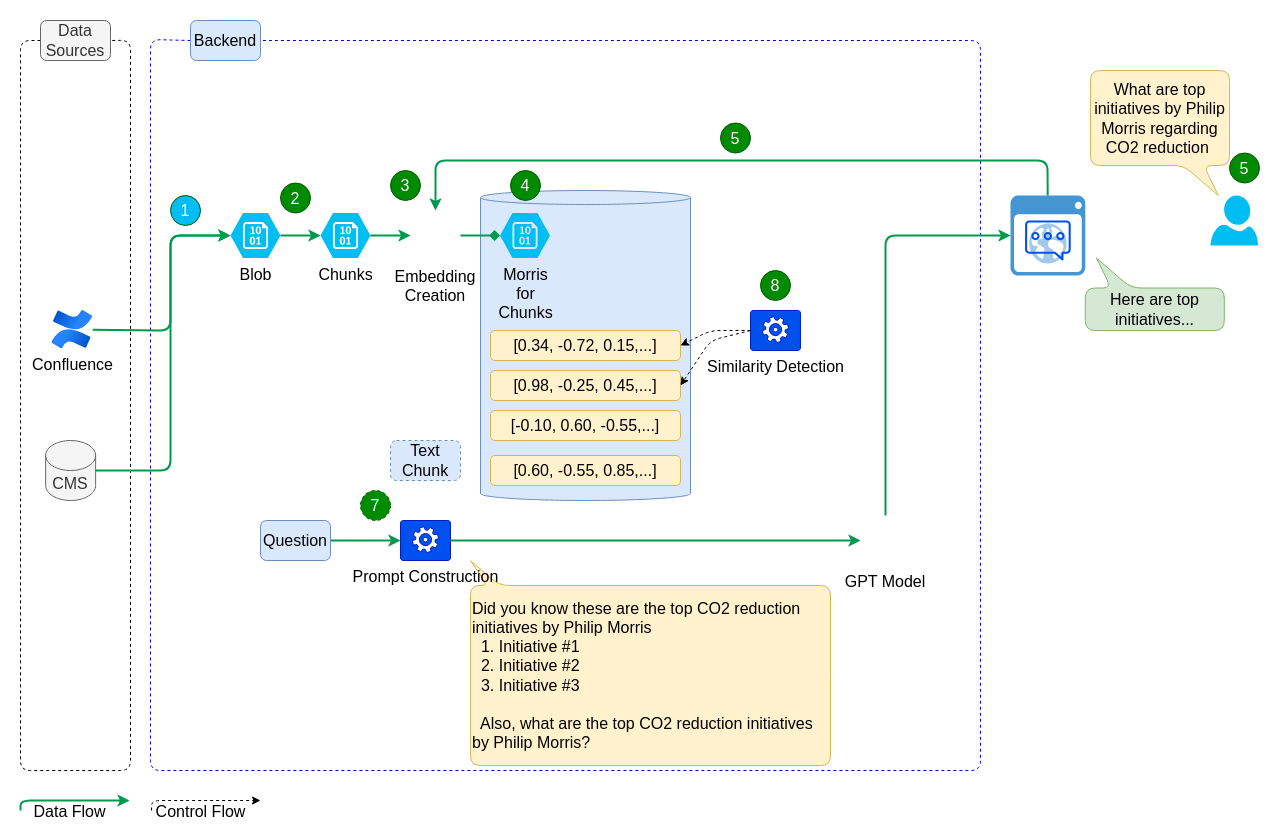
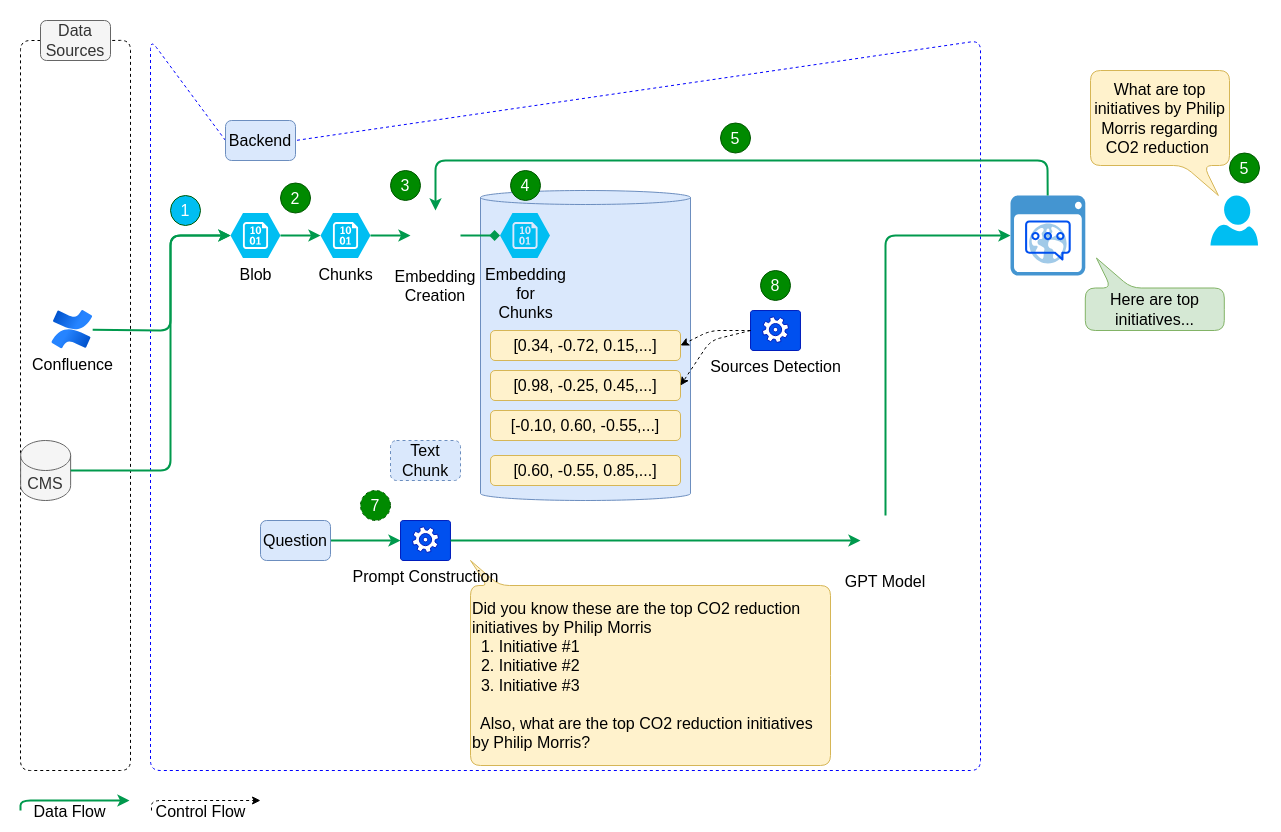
  <mxCell id="0" />
  <mxCell id="1" parent="0" />
  <mxCell id="2" value="&lt;div&gt;Did you know these are the top CO2 reduction initiatives by Philip Morris&lt;/div&gt;&lt;div&gt;&amp;nbsp; 1. Initiative #1&amp;nbsp;&lt;/div&gt;&lt;div&gt;&amp;nbsp; 2. Initiative #2&amp;nbsp;&lt;/div&gt;&lt;div&gt;&amp;nbsp; 3. Initiative #3&lt;/div&gt;&lt;div&gt;&lt;br&gt;&lt;/div&gt;&lt;div&gt;&amp;nbsp; Also, what are the top CO2 reduction initiatives by Philip Morris?&lt;/div&gt;" style="shape=callout;whiteSpace=wrap;html=1;perimeter=calloutPerimeter;fontSize=16;rounded=1;fillColor=#fff2cc;strokeColor=#d6b656;position2=1;base=12;size=25;position=0.92;align=left;flipV=1;flipH=1;" vertex="1" parent="1"><mxGeometry x="470" y="560" width="360" height="205" as="geometry" /></mxCell>
  <mxCell id="3" value="" style="shape=cylinder3;whiteSpace=wrap;html=1;boundedLbl=1;backgroundOutline=1;size=7.0;fontSize=16;fillColor=#dae8fc;strokeColor=#6c8ebf;" vertex="1" parent="1"><mxGeometry x="480" y="190" width="210" height="310" as="geometry" /></mxCell>
  <mxCell id="4" value="Blob" style="verticalLabelPosition=bottom;html=1;verticalAlign=top;align=center;strokeColor=none;fillColor=#00BEF2;shape=mxgraph.azure.storage_blob;fontSize=16;" vertex="1" parent="1"><mxGeometry x="230" y="212.5" width="50" height="45" as="geometry" /></mxCell>
  <mxCell id="5" value="" style="endArrow=none;dashed=1;html=1;strokeColor=#000000;startArrow=none;exitX=0;exitY=0.5;exitDx=0;exitDy=0;entryX=1;entryY=0.5;entryDx=0;entryDy=0;labelBackgroundColor=none;" edge="1" parent="1" source="10" target="10"><mxGeometry width="50" height="50" relative="1" as="geometry"><mxPoint x="53.82" y="41" as="sourcePoint" /><mxPoint x="90.54" y="41" as="targetPoint" /><Array as="points"><mxPoint x="20" y="40" /><mxPoint x="20" y="770" /><mxPoint x="130" y="770" /><mxPoint x="130" y="39.75" /></Array></mxGeometry></mxCell>
  <mxCell id="6" value="" style="endArrow=classic;html=1;strokeWidth=2;strokeColor=#00994D;labelBackgroundColor=none;" edge="1" parent="1"><mxGeometry width="50" height="50" relative="1" as="geometry"><mxPoint x="20" y="810" as="sourcePoint" /><mxPoint x="129" y="800" as="targetPoint" /><Array as="points"><mxPoint x="20" y="800" /></Array></mxGeometry></mxCell>
  <mxCell id="7" value="Data Flow" style="edgeLabel;html=1;align=center;verticalAlign=middle;resizable=0;points=[];fontSize=16;labelBackgroundColor=none;" vertex="1" connectable="0" parent="6"><mxGeometry x="-0.197" y="-3" relative="1" as="geometry"><mxPoint x="10" y="7" as="offset" /></mxGeometry></mxCell>
  <mxCell id="8" value="Confluence" style="image;html=1;image=img/lib/atlassian/Confluence_Logo.svg;fontSize=16;labelBackgroundColor=none;" vertex="1" parent="1"><mxGeometry x="51.36" y="310" width="40.82" height="38.38" as="geometry" /></mxCell>
- <mxCell id="9" value="CMS" style="shape=cylinder3;whiteSpace=wrap;html=1;boundedLbl=1;backgroundOutline=1;size=15;fontSize=16;fillColor=#f5f5f5;fontColor=#333333;strokeColor=#666666;" vertex="1" parent="1"><mxGeometry x="45.13" y="440" width="50" height="60" as="geometry" /></mxCell>
+ <mxCell id="9" value="CMS" style="shape=cylinder3;whiteSpace=wrap;html=1;boundedLbl=1;backgroundOutline=1;size=15;fontSize=16;fillColor=#f5f5f5;fontColor=#333333;strokeColor=#666666;" vertex="1" parent="1"><mxGeometry x="20.13" y="440" width="50" height="60" as="geometry" /></mxCell>
  <mxCell id="10" value="Data Sources" style="rounded=1;whiteSpace=wrap;html=1;fontSize=16;fillColor=#f5f5f5;fontColor=#333333;strokeColor=#666666;" vertex="1" parent="1"><mxGeometry x="40" y="20" width="70" height="40" as="geometry" /></mxCell>
  <mxCell id="11" value="" style="endArrow=none;dashed=1;html=1;strokeColor=#0000FF;startArrow=none;exitX=0;exitY=0.5;exitDx=0;exitDy=0;entryX=1;entryY=0.5;entryDx=0;entryDy=0;labelBackgroundColor=none;" edge="1" parent="1" source="14" target="14"><mxGeometry width="50" height="50" relative="1" as="geometry"><mxPoint x="239.33" y="38.16" as="sourcePoint" /><mxPoint x="288.13" y="39.72" as="targetPoint" /><Array as="points"><mxPoint x="150" y="39" /><mxPoint x="150" y="770" /><mxPoint x="980" y="770" /><mxPoint x="980" y="40" /></Array></mxGeometry></mxCell>
  <mxCell id="12" value="" style="endArrow=classic;html=1;strokeWidth=2;strokeColor=#00994D;labelBackgroundColor=none;entryX=0;entryY=0.5;entryDx=0;entryDy=0;entryPerimeter=0;exitX=1;exitY=0.5;exitDx=0;exitDy=0;" edge="1" parent="1" source="8" target="4"><mxGeometry width="50" height="50" relative="1" as="geometry"><mxPoint x="104" y="245" as="sourcePoint" /><mxPoint x="240" y="245" as="targetPoint" /><Array as="points"><mxPoint x="170" y="330" /><mxPoint x="170" y="235" /></Array></mxGeometry></mxCell>
  <mxCell id="13" value="" style="endArrow=classic;html=1;strokeWidth=2;strokeColor=#00994D;labelBackgroundColor=none;entryX=0;entryY=0.5;entryDx=0;entryDy=0;entryPerimeter=0;exitX=1;exitY=0.5;exitDx=0;exitDy=0;exitPerimeter=0;" edge="1" parent="1" source="9" target="4"><mxGeometry width="50" height="50" relative="1" as="geometry"><mxPoint x="102" y="339" as="sourcePoint" /><mxPoint x="240" y="245" as="targetPoint" /><Array as="points"><mxPoint x="170" y="470" /><mxPoint x="170" y="235" /></Array></mxGeometry></mxCell>
- <mxCell id="14" value="Backend" style="rounded=1;whiteSpace=wrap;html=1;fontSize=16;fillColor=#dae8fc;strokeColor=#6c8ebf;" vertex="1" parent="1"><mxGeometry x="190" y="20" width="70" height="40" as="geometry" /></mxCell>
+ <mxCell id="14" value="Backend" style="rounded=1;whiteSpace=wrap;html=1;fontSize=16;fillColor=#dae8fc;strokeColor=#6c8ebf;" vertex="1" parent="1"><mxGeometry x="225" y="120" width="70" height="40" as="geometry" /></mxCell>
  <mxCell id="15" value="Chunks" style="verticalLabelPosition=bottom;html=1;verticalAlign=top;align=center;strokeColor=none;fillColor=#00BEF2;shape=mxgraph.azure.storage_blob;fontSize=16;" vertex="1" parent="1"><mxGeometry x="320" y="212.5" width="50" height="45" as="geometry" /></mxCell>
  <mxCell id="16" value="" style="endArrow=classic;html=1;strokeWidth=2;strokeColor=#00994D;labelBackgroundColor=none;entryX=0;entryY=0.5;entryDx=0;entryDy=0;entryPerimeter=0;exitX=1;exitY=0.5;exitDx=0;exitDy=0;exitPerimeter=0;" edge="1" parent="1" source="4" target="15"><mxGeometry width="50" height="50" relative="1" as="geometry"><mxPoint x="104" y="245" as="sourcePoint" /><mxPoint x="240" y="245" as="targetPoint" /><Array as="points" /></mxGeometry></mxCell>
  <mxCell id="17" value="Embedding&#10;Creation" style="shape=image;verticalLabelPosition=bottom;labelBackgroundColor=none;verticalAlign=top;aspect=fixed;imageAspect=0;image=https://freelogopng.com/images/all_img/1681142503openai-icon-png.png;fontSize=16;" vertex="1" parent="1"><mxGeometry x="410" y="210" width="50" height="50" as="geometry" /></mxCell>
  <mxCell id="18" value="" style="endArrow=classic;html=1;strokeWidth=2;strokeColor=#00994D;labelBackgroundColor=none;exitX=1;exitY=0.5;exitDx=0;exitDy=0;exitPerimeter=0;" edge="1" parent="1" source="15" target="17"><mxGeometry width="50" height="50" relative="1" as="geometry"><mxPoint x="290" y="245" as="sourcePoint" /><mxPoint x="330" y="245" as="targetPoint" /><Array as="points" /></mxGeometry></mxCell>
- <mxCell id="19" value="Morris&lt;br&gt;for&lt;br&gt;Chunks" style="verticalLabelPosition=bottom;html=1;verticalAlign=top;align=center;strokeColor=none;fillColor=#00BEF2;shape=mxgraph.azure.storage_blob;fontSize=16;" vertex="1" parent="1"><mxGeometry x="499.5" y="212.5" width="50" height="45" as="geometry" /></mxCell>
+ <mxCell id="19" value="Embedding&lt;br&gt;for&lt;br&gt;Chunks" style="verticalLabelPosition=bottom;html=1;verticalAlign=top;align=center;strokeColor=none;fillColor=#00BEF2;shape=mxgraph.azure.storage_blob;fontSize=16;" vertex="1" parent="1"><mxGeometry x="499.5" y="212.5" width="50" height="45" as="geometry" /></mxCell>
  <mxCell id="20" value="" style="shadow=0;dashed=0;html=1;strokeColor=none;fillColor=#4495D1;labelPosition=center;verticalLabelPosition=bottom;verticalAlign=top;align=center;outlineConnect=0;shape=mxgraph.veeam.2d.web_ui;fontSize=16;" vertex="1" parent="1"><mxGeometry x="1010" y="195" width="74.8" height="80" as="geometry" /></mxCell>
  <mxCell id="21" value="" style="endArrow=diamond;html=1;strokeWidth=2;strokeColor=#00994D;labelBackgroundColor=none;entryX=0;entryY=0.5;entryDx=0;entryDy=0;entryPerimeter=0;exitX=1;exitY=0.5;exitDx=0;exitDy=0;" edge="1" parent="1" source="17" target="19"><mxGeometry width="50" height="50" relative="1" as="geometry"><mxPoint x="450" y="235" as="sourcePoint" /><mxPoint x="420" y="245" as="targetPoint" /><Array as="points" /></mxGeometry></mxCell>
  <mxCell id="22" value="" style="verticalLabelPosition=bottom;html=1;verticalAlign=top;align=center;strokeColor=none;fillColor=#00BEF2;shape=mxgraph.azure.user;fontSize=16;" vertex="1" parent="1"><mxGeometry x="1210" y="195" width="47.5" height="50" as="geometry" /></mxCell>
  <mxCell id="23" value="What are top initiatives by Philip Morris regarding CO2 reduction&amp;nbsp;" style="shape=callout;whiteSpace=wrap;html=1;perimeter=calloutPerimeter;fontSize=16;rounded=1;fillColor=#fff2cc;strokeColor=#d6b656;position2=0.92;base=20;size=30;position=0.67;" vertex="1" parent="1"><mxGeometry x="1090" y="70" width="139" height="125" as="geometry" /></mxCell>
  <mxCell id="24" value="1" style="ellipse;whiteSpace=wrap;html=1;fontSize=16;fillColor=#00bef2;fontColor=#ffffff;strokeColor=#005700;" vertex="1" parent="1"><mxGeometry x="170" y="195" width="30" height="30" as="geometry" /></mxCell>
  <mxCell id="25" value="2" style="ellipse;whiteSpace=wrap;html=1;fontSize=16;fillColor=#008a00;fontColor=#ffffff;strokeColor=#005700;" vertex="1" parent="1"><mxGeometry x="280" y="182.5" width="30" height="30" as="geometry" /></mxCell>
  <mxCell id="26" value="3" style="ellipse;whiteSpace=wrap;html=1;fontSize=16;fillColor=#008a00;fontColor=#ffffff;strokeColor=#005700;" vertex="1" parent="1"><mxGeometry x="390" y="170" width="30" height="30" as="geometry" /></mxCell>
  <mxCell id="27" value="4" style="ellipse;whiteSpace=wrap;html=1;fontSize=16;fillColor=#008a00;fontColor=#ffffff;strokeColor=#005700;" vertex="1" parent="1"><mxGeometry x="510" y="170" width="30" height="30" as="geometry" /></mxCell>
  <mxCell id="28" value="5" style="ellipse;whiteSpace=wrap;html=1;fontSize=16;fillColor=#008a00;fontColor=#ffffff;strokeColor=#005700;" vertex="1" parent="1"><mxGeometry x="1229" y="152.5" width="30" height="30" as="geometry" /></mxCell>
  <mxCell id="29" value="" style="endArrow=classic;html=1;strokeWidth=2;strokeColor=#00994D;labelBackgroundColor=none;entryX=0.5;entryY=0;entryDx=0;entryDy=0;" edge="1" parent="1" source="20" target="17"><mxGeometry width="50" height="50" relative="1" as="geometry"><mxPoint x="470" y="245" as="sourcePoint" /><mxPoint x="510" y="245" as="targetPoint" /><Array as="points"><mxPoint x="1047" y="160" /><mxPoint x="435" y="160" /></Array></mxGeometry></mxCell>
  <mxCell id="30" value="5" style="ellipse;whiteSpace=wrap;html=1;fontSize=16;fillColor=#008a00;fontColor=#ffffff;strokeColor=#005700;" vertex="1" parent="1"><mxGeometry x="720" y="122.5" width="30" height="30" as="geometry" /></mxCell>
  <mxCell id="31" value="[0.34, -0.72, 0.15,...]" style="rounded=1;whiteSpace=wrap;html=1;fontSize=16;fillColor=#fff2cc;strokeColor=#d6b656;" vertex="1" parent="1"><mxGeometry x="490" y="330" width="190" height="30" as="geometry" /></mxCell>
  <mxCell id="32" value="[0.98, -0.25, 0.45,...]" style="rounded=1;whiteSpace=wrap;html=1;fontSize=16;fillColor=#fff2cc;strokeColor=#d6b656;" vertex="1" parent="1"><mxGeometry x="490" y="370" width="190" height="30" as="geometry" /></mxCell>
  <mxCell id="33" value="[-0.10, 0.60, -0.55,...]" style="rounded=1;whiteSpace=wrap;html=1;fontSize=16;fillColor=#fff2cc;strokeColor=#d6b656;" vertex="1" parent="1"><mxGeometry x="490" y="410" width="190" height="30" as="geometry" /></mxCell>
  <mxCell id="34" value="[0.60, -0.55, 0.85,...]" style="rounded=1;whiteSpace=wrap;html=1;fontSize=16;fillColor=#fff2cc;strokeColor=#d6b656;" vertex="1" parent="1"><mxGeometry x="490" y="455" width="190" height="30" as="geometry" /></mxCell>
- <mxCell id="35" value="Similarity Detection" style="verticalLabelPosition=bottom;html=1;verticalAlign=top;align=center;strokeColor=#001DBC;fillColor=#0050ef;shape=mxgraph.azure.worker_role;fontSize=16;fontColor=#000000;" vertex="1" parent="1"><mxGeometry x="750" y="310" width="50" height="40" as="geometry" /></mxCell>
+ <mxCell id="35" value="Sources Detection" style="verticalLabelPosition=bottom;html=1;verticalAlign=top;align=center;strokeColor=#001DBC;fillColor=#0050ef;shape=mxgraph.azure.worker_role;fontSize=16;fontColor=#000000;" vertex="1" parent="1"><mxGeometry x="750" y="310" width="50" height="40" as="geometry" /></mxCell>
  <mxCell id="36" value="" style="endArrow=classic;html=1;strokeWidth=1;strokeColor=#000000;dashed=1;labelBackgroundColor=none;" edge="1" parent="1"><mxGeometry width="50" height="50" relative="1" as="geometry"><mxPoint x="151" y="810" as="sourcePoint" /><mxPoint x="260" y="800" as="targetPoint" /><Array as="points"><mxPoint x="151" y="800" /></Array></mxGeometry></mxCell>
  <mxCell id="37" value="Control Flow" style="edgeLabel;html=1;align=center;verticalAlign=middle;resizable=0;points=[];fontSize=16;labelBackgroundColor=none;" vertex="1" connectable="0" parent="36"><mxGeometry x="-0.197" y="-3" relative="1" as="geometry"><mxPoint x="10" y="7" as="offset" /></mxGeometry></mxCell>
  <mxCell id="38" value="" style="endArrow=classic;html=1;strokeWidth=1;strokeColor=#000000;dashed=1;labelBackgroundColor=none;exitX=0;exitY=0.5;exitDx=0;exitDy=0;exitPerimeter=0;entryX=1;entryY=0.5;entryDx=0;entryDy=0;" edge="1" parent="1" source="35" target="31"><mxGeometry width="50" height="50" relative="1" as="geometry"><mxPoint x="760" y="429" as="sourcePoint" /><mxPoint x="869" y="419" as="targetPoint" /><Array as="points"><mxPoint x="710" y="330" /></Array></mxGeometry></mxCell>
  <mxCell id="39" value="" style="endArrow=classic;html=1;strokeWidth=1;strokeColor=#000000;dashed=1;labelBackgroundColor=none;exitX=0;exitY=0.5;exitDx=0;exitDy=0;exitPerimeter=0;entryX=1;entryY=0.5;entryDx=0;entryDy=0;" edge="1" parent="1" source="35" target="32"><mxGeometry width="50" height="50" relative="1" as="geometry"><mxPoint x="760" y="340" as="sourcePoint" /><mxPoint x="690" y="355" as="targetPoint" /><Array as="points"><mxPoint x="710" y="340" /></Array></mxGeometry></mxCell>
  <mxCell id="40" value="8" style="ellipse;whiteSpace=wrap;html=1;fontSize=16;fillColor=#008a00;fontColor=#ffffff;strokeColor=#005700;" vertex="1" parent="1"><mxGeometry x="760" y="270" width="30" height="30" as="geometry" /></mxCell>
  <mxCell id="41" value="Prompt Construction" style="verticalLabelPosition=bottom;html=1;verticalAlign=top;align=center;strokeColor=#001DBC;fillColor=#0050ef;shape=mxgraph.azure.worker_role;fontSize=16;fontColor=#000000;" vertex="1" parent="1"><mxGeometry x="400" y="520" width="50" height="40" as="geometry" /></mxCell>
  <mxCell id="42" value="GPT Model" style="shape=image;verticalLabelPosition=bottom;labelBackgroundColor=none;verticalAlign=top;aspect=fixed;imageAspect=0;image=https://freelogopng.com/images/all_img/1681142503openai-icon-png.png;fontSize=16;" vertex="1" parent="1"><mxGeometry x="860" y="515" width="50" height="50" as="geometry" /></mxCell>
  <mxCell id="43" value="" style="endArrow=classic;html=1;strokeWidth=2;strokeColor=#00994D;labelBackgroundColor=none;entryX=0;entryY=0.5;entryDx=0;entryDy=0;entryPerimeter=0;exitX=1;exitY=0.5;exitDx=0;exitDy=0;" edge="1" parent="1" source="44" target="41"><mxGeometry width="50" height="50" relative="1" as="geometry"><mxPoint x="350" y="540" as="sourcePoint" /><mxPoint x="80" y="145" as="targetPoint" /><Array as="points" /></mxGeometry></mxCell>
  <mxCell id="44" value="Question" style="rounded=1;whiteSpace=wrap;html=1;fontSize=16;fillColor=#dae8fc;strokeColor=#6c8ebf;" vertex="1" parent="1"><mxGeometry x="260" y="520" width="70" height="40" as="geometry" /></mxCell>
  <mxCell id="45" value="Text Chunk" style="rounded=1;whiteSpace=wrap;html=1;fontSize=16;fillColor=#dae8fc;strokeColor=#6c8ebf;dashed=1;" vertex="1" parent="1"><mxGeometry x="390" y="440" width="70" height="40" as="geometry" /></mxCell>
  <mxCell id="46" value="7" style="ellipse;whiteSpace=wrap;html=1;fontSize=16;fillColor=#008a00;fontColor=#ffffff;strokeColor=#005700;dashed=1;" vertex="1" parent="1"><mxGeometry x="360" y="490" width="30" height="30" as="geometry" /></mxCell>
  <mxCell id="47" value="" style="endArrow=classic;html=1;strokeWidth=2;strokeColor=#00994D;labelBackgroundColor=none;entryX=0;entryY=0.5;entryDx=0;entryDy=0;exitX=1;exitY=0.5;exitDx=0;exitDy=0;exitPerimeter=0;" edge="1" parent="1" source="41" target="42"><mxGeometry width="50" height="50" relative="1" as="geometry"><mxPoint x="340" y="550" as="sourcePoint" /><mxPoint x="410" y="550" as="targetPoint" /><Array as="points" /></mxGeometry></mxCell>
  <mxCell id="48" value="" style="endArrow=classic;html=1;strokeWidth=2;strokeColor=#00994D;labelBackgroundColor=none;exitX=0.5;exitY=0;exitDx=0;exitDy=0;" edge="1" parent="1" source="42" target="20"><mxGeometry width="50" height="50" relative="1" as="geometry"><mxPoint x="460" y="550" as="sourcePoint" /><mxPoint x="870" y="550" as="targetPoint" /><Array as="points"><mxPoint x="885" y="235" /></Array></mxGeometry></mxCell>
  <mxCell id="49" value="Here are top initiatives..." style="shape=callout;whiteSpace=wrap;html=1;perimeter=calloutPerimeter;fontSize=16;rounded=1;fillColor=#d5e8d4;strokeColor=#82b366;position2=0.92;base=20;size=30;position=0.67;flipH=1;flipV=1;" vertex="1" parent="1"><mxGeometry x="1084.8" y="257.5" width="139" height="72.5" as="geometry" /></mxCell>
  <mxCell id="50" value="" style="sketch=0;outlineConnect=0;fillColor=#0050ef;strokeColor=#001DBC;dashed=0;verticalLabelPosition=bottom;verticalAlign=top;align=center;html=1;fontSize=12;fontStyle=0;aspect=fixed;pointerEvents=1;shape=mxgraph.aws4.chat;fontColor=#ffffff;" vertex="1" parent="1"><mxGeometry x="1024.46" y="220" width="45.89" height="40" as="geometry" /></mxCell>
